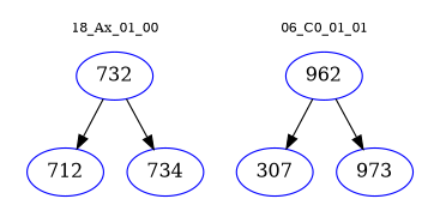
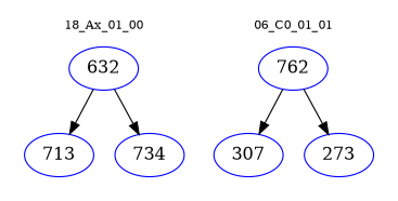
  digraph {
    node [color=blue]
    edge [color=black]
-   n1 [label=732]
-   n2 [label=712]
+   n1 [label=632]
+   n2 [label=713]
    n3 [label=734]
-   n4 [label=962]
+   n4 [label=762]
    n5 [label=307]
-   n6 [label=973]
+   n6 [label=273]
    subgraph cluster_1 {
      color=white
      fontsize=10
      label="18_Ax_01_00"
      n1
      n2
      n3
    }
    subgraph cluster_2 {
      color=white
      fontsize=10
      label="06_C0_01_01"
      n4
      n5
      n6
    }
    n1 -> n2
    n1 -> n3
    n4 -> n5
    n4 -> n6
  }
